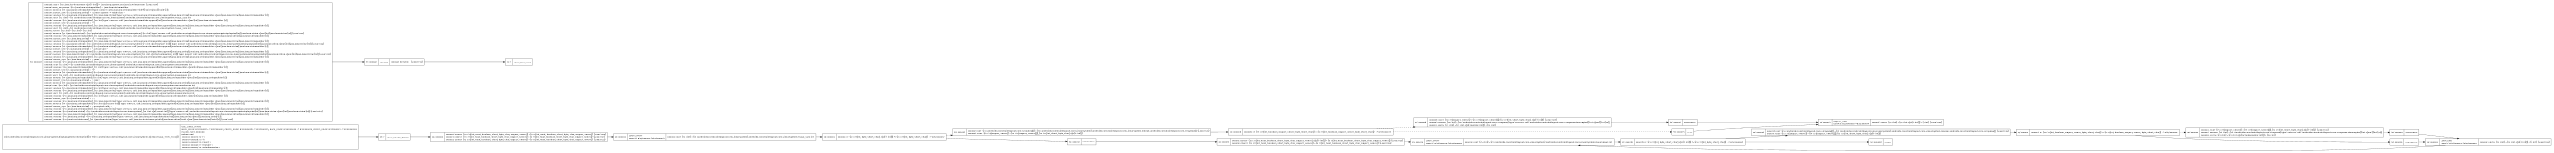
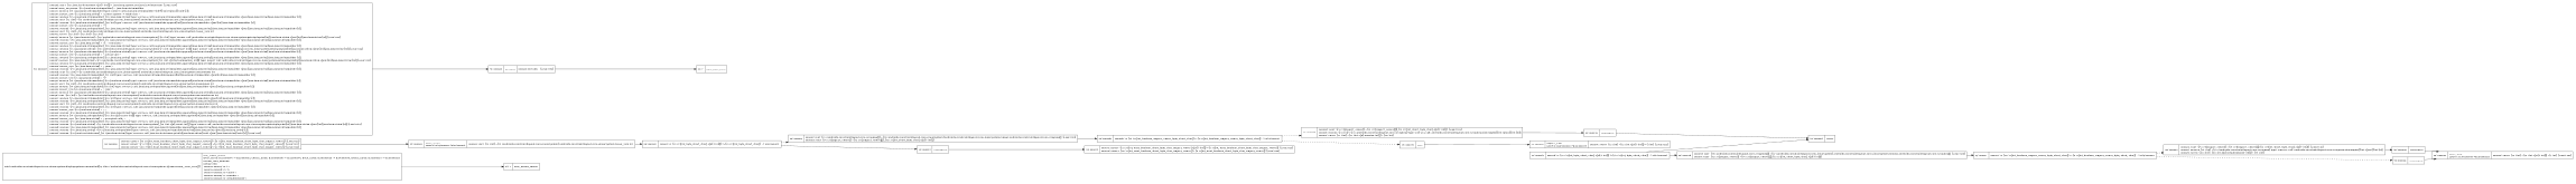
  digraph {
    fontname="Fira Sans"
    rankdir=LR
    node [fontname="Fira Sans" shape=record]
    edge [fontname="Fira Sans"]
    n1 [label="{24\:\ ?|MTH_ENTER_BLOCK\l}"]
    n2 [label="{26\:\ 0x0000|0x0000: CONST  (r0 I:??[int, float, boolean, short, byte, char, OBJECT, ARRAY]) = (0 ??[int, float, boolean, short, byte, char, OBJECT, ARRAY])  (LINE:1120)\l0x0001: CONST  (r1 I:??[int, float, boolean, short, byte, char, OBJECT, ARRAY]) = (0 ??[int, float, boolean, short, byte, char, OBJECT, ARRAY])  (LINE:1121)\l0x0002: CONST  (r2 I:??[int, float, boolean, short, byte, char, OBJECT, ARRAY]) = (0 ??[int, float, boolean, short, byte, char, OBJECT, ARRAY])  (LINE:1122)\l}"]
    n3 [label="{27\:\ 0x0003|LOOP_START\lLOOP:0: B:27:0x0003\-\>B:32:0x0014\l|0x0003: IGET  (r3 I:int) = (r7 I:androidx.constraintlayout.core.LinearSystem) androidx.constraintlayout.core.LinearSystem.TABLE_SIZE int \l}"]
    n4 [label="{28\:\ 0x0005|0x0005: IF  (r2 I:??[int, byte, short, char] A[D('i' int)]) \>= (r3 I:??[int, byte, short, char])  \-\> B:42:0x0017 \l}"]
    n5 [label="{29\:\ 0x0007|0x0007: IGET  (r3 I:androidx.constraintlayout.core.ArrayRow[]) = (r7 I:androidx.constraintlayout.core.LinearSystem) androidx.constraintlayout.core.LinearSystem.mRows androidx.constraintlayout.core.ArrayRow[]  (LINE:1123)\l0x0009: AGET  (r4 I:??[OBJECT, ARRAY]) = (r3 I:??[OBJECT, ARRAY][]), (r2 I:??[int, short, byte, char] A[D('i' int)]) \l}"]
    n6 [label="{42\:\ 0x0017|SYNTHETIC\l}"]
    n7 [label="{30\:\ 0x000b|0x000b: IF  (r4 I:??[int, boolean, OBJECT, ARRAY, byte, short, char]) == (0 ??[int, boolean, OBJECT, ARRAY, byte, short, char])  \-\> B:44:0x0014 \l}"]
    n8 [label="{33\:\ 0x0017|0x0017: CONST  (r2 I:??[int, float, boolean, short, byte, char, OBJECT, ARRAY] A[D('i' int)]) = (0 ??[int, float, boolean, short, byte, char, OBJECT, ARRAY])  (LINE:1127)\l0x0018: CONST  (r3 I:??[int, float, boolean, short, byte, char, OBJECT, ARRAY]) = (0 ??[int, float, boolean, short, byte, char, OBJECT, ARRAY])  (LINE:1128)\l}"]
    n9 [label="{31\:\ 0x000d|0x000d: AGET  (r3 I:??[OBJECT, ARRAY]) = (r3 I:??[OBJECT, ARRAY][]), (r2 I:??[int, short, byte, char] A[D('i' int)])  (LINE:1124)\l0x000f: INVOKE  (r3 I:int) = (r3 I:androidx.constraintlayout.core.ArrayRow) type: VIRTUAL call: androidx.constraintlayout.core.ArrayRow.sizeInBytes():int A[MD:():int (m)]\l0x0013: ARITH  (r1 I:int) = (r1 I:int A[D('rowSize' int)]) + (r3 I:int) \l}"]
    n10 [label="{44\:\ 0x0014|LINE\l}"]
    n11 [label="{43\:\ 0x0014|SYNTHETIC\l}"]
    n12 [label="{32\:\ 0x0014|OBJECT_END\lLOOP:0: B:27:0x0003\-\>B:32:0x0014\l|0x0014: ARITH  (r2 I:int) = (r2 I:int A[D('i' int)]) + (1 int)  (LINE:1122)\l}"]
-   n13 [label="{34\:\ 0x0019|LOOP_START\lLOOP:1: B:34:0x0019\-\>B:39:0x002a\l|0x0019: IGET  (r4 I:int) = (r7 I:androidx.constraintlayout.core.LinearSystem) androidx.constraintlayout.core.LinearSystem.mNumRows int \l}"]
    n14 [label="{35\:\ 0x001b|0x001b: IF  (r3 I:??[int, byte, short, char] A[D('i' int)]) \>= (r4 I:??[int, byte, short, char])  \-\> B:45:0x002d \l}"]
    n15 [label="{36\:\ 0x001d|0x001d: IGET  (r4 I:androidx.constraintlayout.core.ArrayRow[]) = (r7 I:androidx.constraintlayout.core.LinearSystem) androidx.constraintlayout.core.LinearSystem.mRows androidx.constraintlayout.core.ArrayRow[]  (LINE:1129)\l0x001f: AGET  (r5 I:??[OBJECT, ARRAY]) = (r4 I:??[OBJECT, ARRAY][]), (r3 I:??[int, short, byte, char] A[D('i' int)]) \l}"]
    n16 [label="{45\:\ 0x002d|START\l}"]
    n17 [label="{37\:\ 0x0021|0x0021: IF  (r5 I:??[int, boolean, OBJECT, ARRAY, byte, short, char]) == (0 ??[int, boolean, OBJECT, ARRAY, byte, short, char])  \-\> B:47:0x002a \l}"]
    n18 [label="{38\:\ 0x0023|0x0023: AGET  (r4 I:??[OBJECT, ARRAY]) = (r4 I:??[OBJECT, ARRAY][]), (r3 I:??[int, short, byte, char] A[D('i' int)])  (LINE:1130)\l0x0025: INVOKE  (r4 I:int) = (r4 I:androidx.constraintlayout.core.ArrayRow) type: VIRTUAL call: androidx.constraintlayout.core.ArrayRow.sizeInBytes():int A[MD:():int (m)]\l0x0029: ARITH  (r2 I:int) = (r2 I:int A[D('actualRowSize' int)]) + (r4 I:int) \l}"]
    n19 [label="{47\:\ 0x002a|SYNTHETIC\l}"]
    n20 [label="{46\:\ 0x002a|SYNTHETIC\l}"]
    n21 [label="{39\:\ 0x002a|LOOP_END\lLOOP:1: B:34:0x0019\-\>B:39:0x002a\l|0x002a: ARITH  (r3 I:int) = (r3 I:int A[D('i' int)]) + (1 int)  (LINE:1128)\l}"]
    n22 [label="{40\:\ 0x002d|0x002d: SGET  (r3 I:java.io.PrintStream A[D('i' int)]) =  java.lang.System.out java.io.PrintStream  (LINE:1134)\l0x002f: NEW_INSTANCE  (r4 I:java.lang.StringBuilder) =  java.lang.StringBuilder \l0x0031: INVOKE  (r4 I:java.lang.StringBuilder) type: DIRECT call: java.lang.StringBuilder.\<init\>():void A[MD:():void (c)]\l0x0034: CONST_STR  (r5 I:java.lang.String) =  \"Linear System \-\> Table size: \" \l0x0036: INVOKE  (r4 I:java.lang.StringBuilder), (r5 I:java.lang.String) type: VIRTUAL call: java.lang.StringBuilder.append(java.lang.String):java.lang.StringBuilder A[MD:(java.lang.String):java.lang.StringBuilder (c)]\l0x0039: IGET  (r5 I:int) = (r7 I:androidx.constraintlayout.core.LinearSystem) androidx.constraintlayout.core.LinearSystem.TABLE_SIZE int \l0x003b: INVOKE  (r4 I:java.lang.StringBuilder), (r5 I:int) type: VIRTUAL call: java.lang.StringBuilder.append(int):java.lang.StringBuilder A[MD:(int):java.lang.StringBuilder (c)]\l0x003e: CONST_STR  (r5 I:java.lang.String) =  \" (\" \l0x0040: INVOKE  (r4 I:java.lang.StringBuilder), (r5 I:java.lang.String) type: VIRTUAL call: java.lang.StringBuilder.append(java.lang.String):java.lang.StringBuilder A[MD:(java.lang.String):java.lang.StringBuilder (c)]\l0x0043: IGET  (r5 I:int) = (r7 I:androidx.constraintlayout.core.LinearSystem) androidx.constraintlayout.core.LinearSystem.TABLE_SIZE int \l0x0045: ARITH  (r5 I:int) = (r5 I:int) * (r5 I:int) \l0x0047: INVOKE  (r5 I:java.lang.String) = (r7 I:androidx.constraintlayout.core.LinearSystem), (r5 I:int) type: DIRECT call: androidx.constraintlayout.core.LinearSystem.getDisplaySize(int):java.lang.String A[MD:(int):java.lang.String (m)] (LINE:1135)\l0x004b: INVOKE  (r4 I:java.lang.StringBuilder), (r5 I:java.lang.String) type: VIRTUAL call: java.lang.StringBuilder.append(java.lang.String):java.lang.StringBuilder A[MD:(java.lang.String):java.lang.StringBuilder (c)]\l0x004e: CONST_STR  (r5 I:java.lang.String) =  \") \-\- row sizes: \" \l0x0050: INVOKE  (r4 I:java.lang.StringBuilder), (r5 I:java.lang.String) type: VIRTUAL call: java.lang.StringBuilder.append(java.lang.String):java.lang.StringBuilder A[MD:(java.lang.String):java.lang.StringBuilder (c)]\l0x0053: INVOKE  (r5 I:java.lang.String) = (r7 I:androidx.constraintlayout.core.LinearSystem), (r1 I:int A[D('rowSize' int)]) type: DIRECT call: androidx.constraintlayout.core.LinearSystem.getDisplaySize(int):java.lang.String A[MD:(int):java.lang.String (m)] (LINE:1136)\l0x0057: INVOKE  (r4 I:java.lang.StringBuilder), (r5 I:java.lang.String) type: VIRTUAL call: java.lang.StringBuilder.append(java.lang.String):java.lang.StringBuilder A[MD:(java.lang.String):java.lang.StringBuilder (c)]\l0x005a: CONST_STR  (r5 I:java.lang.String) =  \", actual size: \" \l0x005c: INVOKE  (r4 I:java.lang.StringBuilder), (r5 I:java.lang.String) type: VIRTUAL call: java.lang.StringBuilder.append(java.lang.String):java.lang.StringBuilder A[MD:(java.lang.String):java.lang.StringBuilder (c)]\l0x005f: INVOKE  (r5 I:java.lang.String) = (r7 I:androidx.constraintlayout.core.LinearSystem), (r2 I:int A[D('actualRowSize' int)]) type: DIRECT call: androidx.constraintlayout.core.LinearSystem.getDisplaySize(int):java.lang.String A[MD:(int):java.lang.String (m)] (LINE:1137)\l0x0063: INVOKE  (r4 I:java.lang.StringBuilder), (r5 I:java.lang.String) type: VIRTUAL call: java.lang.StringBuilder.append(java.lang.String):java.lang.StringBuilder A[MD:(java.lang.String):java.lang.StringBuilder (c)]\l0x0066: CONST_STR  (r5 I:java.lang.String) =  \" rows: \" \l0x0068: INVOKE  (r4 I:java.lang.StringBuilder), (r5 I:java.lang.String) type: VIRTUAL call: java.lang.StringBuilder.append(java.lang.String):java.lang.StringBuilder A[MD:(java.lang.String):java.lang.StringBuilder (c)]\l0x006b: IGET  (r5 I:int) = (r7 I:androidx.constraintlayout.core.LinearSystem) androidx.constraintlayout.core.LinearSystem.mNumRows int \l0x006d: INVOKE  (r4 I:java.lang.StringBuilder), (r5 I:int) type: VIRTUAL call: java.lang.StringBuilder.append(int):java.lang.StringBuilder A[MD:(int):java.lang.StringBuilder (c)]\l0x0070: CONST_STR  (r5 I:java.lang.String) =  \"\/\" \l0x0072: INVOKE  (r4 I:java.lang.StringBuilder), (r5 I:java.lang.String) type: VIRTUAL call: java.lang.StringBuilder.append(java.lang.String):java.lang.StringBuilder A[MD:(java.lang.String):java.lang.StringBuilder (c)]\l0x0075: IGET  (r6 I:int) = (r7 I:androidx.constraintlayout.core.LinearSystem) androidx.constraintlayout.core.LinearSystem.mMaxRows int \l0x0077: INVOKE  (r4 I:java.lang.StringBuilder), (r6 I:int) type: VIRTUAL call: java.lang.StringBuilder.append(int):java.lang.StringBuilder A[MD:(int):java.lang.StringBuilder (c)]\l0x007a: CONST_STR  (r6 I:java.lang.String) =  \" cols: \" \l0x007c: INVOKE  (r4 I:java.lang.StringBuilder), (r6 I:java.lang.String) type: VIRTUAL call: java.lang.StringBuilder.append(java.lang.String):java.lang.StringBuilder A[MD:(java.lang.String):java.lang.StringBuilder (c)]\l0x007f: IGET  (r6 I:int) = (r7 I:androidx.constraintlayout.core.LinearSystem) androidx.constraintlayout.core.LinearSystem.mNumColumns int \l0x0081: INVOKE  (r4 I:java.lang.StringBuilder), (r6 I:int) type: VIRTUAL call: java.lang.StringBuilder.append(int):java.lang.StringBuilder A[MD:(int):java.lang.StringBuilder (c)]\l0x0084: INVOKE  (r4 I:java.lang.StringBuilder), (r5 I:java.lang.String) type: VIRTUAL call: java.lang.StringBuilder.append(java.lang.String):java.lang.StringBuilder A[MD:(java.lang.String):java.lang.StringBuilder (c)]\l0x0087: IGET  (r5 I:int) = (r7 I:androidx.constraintlayout.core.LinearSystem) androidx.constraintlayout.core.LinearSystem.mMaxColumns int \l0x0089: INVOKE  (r4 I:java.lang.StringBuilder), (r5 I:int) type: VIRTUAL call: java.lang.StringBuilder.append(int):java.lang.StringBuilder A[MD:(int):java.lang.StringBuilder (c)]\l0x008c: CONST_STR  (r5 I:java.lang.String) =  \" \" \l0x008e: INVOKE  (r4 I:java.lang.StringBuilder), (r5 I:java.lang.String) type: VIRTUAL call: java.lang.StringBuilder.append(java.lang.String):java.lang.StringBuilder A[MD:(java.lang.String):java.lang.StringBuilder (c)]\l0x0091: INVOKE  (r4 I:java.lang.StringBuilder), (r0 I:int A[D('count' int)]) type: VIRTUAL call: java.lang.StringBuilder.append(int):java.lang.StringBuilder A[MD:(int):java.lang.StringBuilder (c)]\l0x0094: CONST_STR  (r5 I:java.lang.String) =  \" occupied cells, \" \l0x0096: INVOKE  (r4 I:java.lang.StringBuilder), (r5 I:java.lang.String) type: VIRTUAL call: java.lang.StringBuilder.append(java.lang.String):java.lang.StringBuilder A[MD:(java.lang.String):java.lang.StringBuilder (c)]\l0x0099: INVOKE  (r5 I:java.lang.String) = (r7 I:androidx.constraintlayout.core.LinearSystem), (r0 I:int A[D('count' int)]) type: DIRECT call: androidx.constraintlayout.core.LinearSystem.getDisplaySize(int):java.lang.String A[MD:(int):java.lang.String (m)] (LINE:1140)\l0x009d: INVOKE  (r4 I:java.lang.StringBuilder), (r5 I:java.lang.String) type: VIRTUAL call: java.lang.StringBuilder.append(java.lang.String):java.lang.StringBuilder A[MD:(java.lang.String):java.lang.StringBuilder (c)]\l0x00a0: INVOKE  (r4 I:java.lang.String) = (r4 I:java.lang.StringBuilder) type: VIRTUAL call: java.lang.StringBuilder.toString():java.lang.String A[MD:():java.lang.String (c)]\l0x00a4: INVOKE  (r3 I:java.io.PrintStream), (r4 I:java.lang.String) type: VIRTUAL call: java.io.PrintStream.println(java.lang.String):void A[MD:(java.lang.String):void (c)] (LINE:1134)\l}"]
    n23 [label="{41\:\ 0x00a7|RETURN\l|0x00a7: RETURN    (LINE:1142)\l}"]
    n24 [label="{25\:\ ?|MTH_EXIT_THIS\l}"]
    n25 [label="{void androidx.constraintlayout.core.LinearSystem.displaySystemInformation((r7 'this' I:androidx.constraintlayout.core.LinearSystem A[IMMUTABLE_TYPE, THIS]))  | USE_LINES_HINTS\lBACK_EDGE: B:32:0x0014 \-\> B:27:0x0003, CROSS_EDGE: B:30:0x000b \-\> B:32:0x0014, BACK_EDGE: B:39:0x002a \-\> B:34:0x0019, CROSS_EDGE: B:37:0x0021 \-\> B:39:0x002a\lINLINE_NOT_NEEDED\lDebug Info:\l  0x0003\-0x0017: r2 'i' I\l  0x0019\-0x002d: r3 'i' I\l  0x0001\-0x00a7: r0 'count' I\l  0x0002\-0x00a7: r1 'rowSize' I\l  0x0018\-0x00a7: r2 'actualRowSize' I\l}"]
-   n1 -> n2
    n2 -> n3
    n3 -> n4
    n4 -> n5 [style=dashed]
    n4 -> n6
    n5 -> n7
    n6 -> n8
    n7 -> n9 [style=dashed]
    n7 -> n10 [style=dashed]
-   n8 -> n13
    n9 -> n11
    n10 -> n12
-   n11 -> n12
-   n13 -> n14
+   n11 -> n16
    n14 -> n15 [style=solid]
    n14 -> n16
    n15 -> n17
    n17 -> n18 [style=dashed]
-   n17 -> n19
+   n17 -> n19 [style=dashed]
    n18 -> n20
    n19 -> n21
    n20 -> n21
-   n21 -> n13
    n22 -> n23
    n23 -> n24
    n25 -> n1
  }
